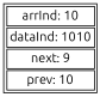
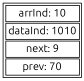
  digraph {
    fontname=Ubuntu
-   n1 [label=<                                                  <TABLE>                                                      <TR><TD>arrInd: 10</TD></TR>                                                      <TR><TD>dataInd: 1010</TD></TR>                                                      <TR><TD>next: 9</TD></TR>                        <TR><TD>prev: 10</TD></TR>            </TABLE>> margin=0 shape=none fontname=Ubuntu]
+   n1 [label=<                                                  <TABLE>                                                      <TR><TD>arrInd: 10</TD></TR>                                                      <TR><TD>dataInd: 1010</TD></TR>                                                      <TR><TD>next: 9</TD></TR>                        <TR><TD>prev: 70</TD></TR>            </TABLE>> margin=0 shape=none fontname=Ubuntu]
  }
